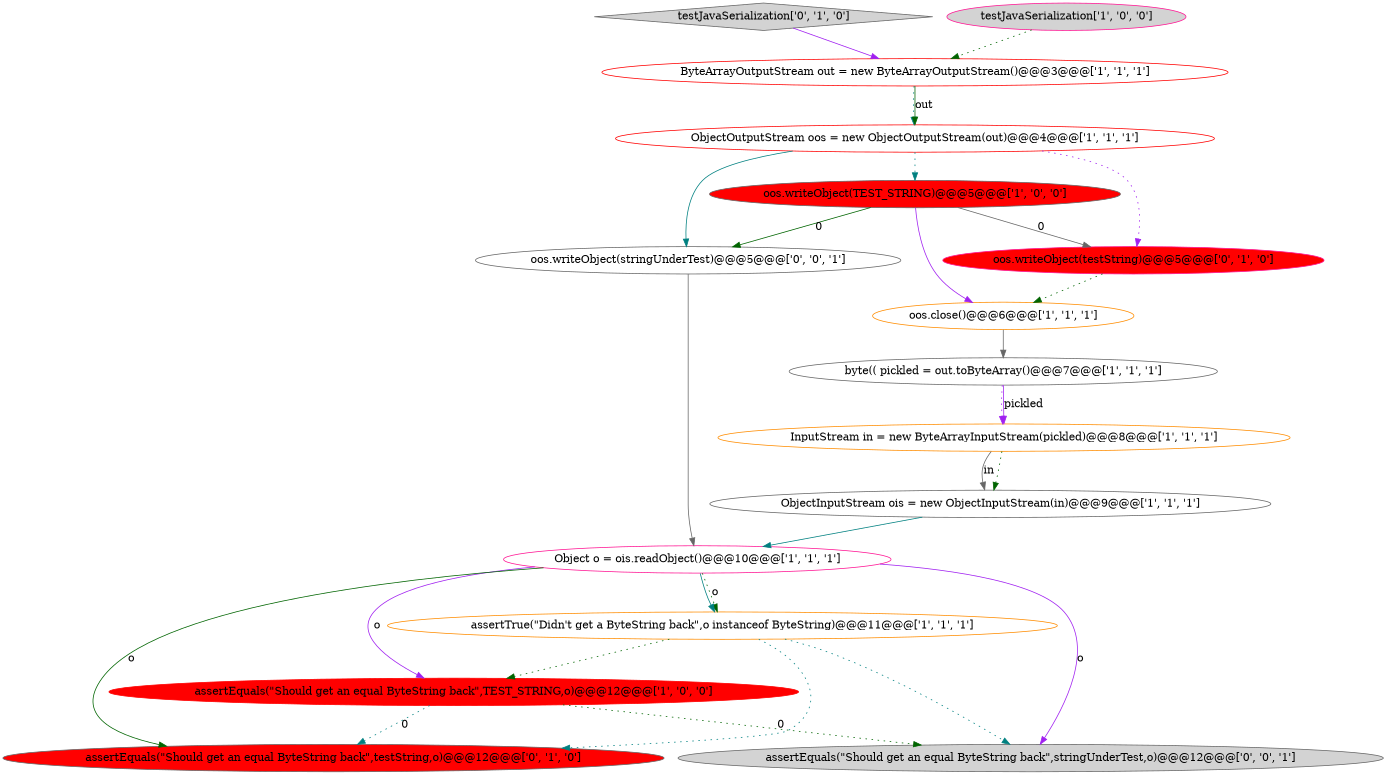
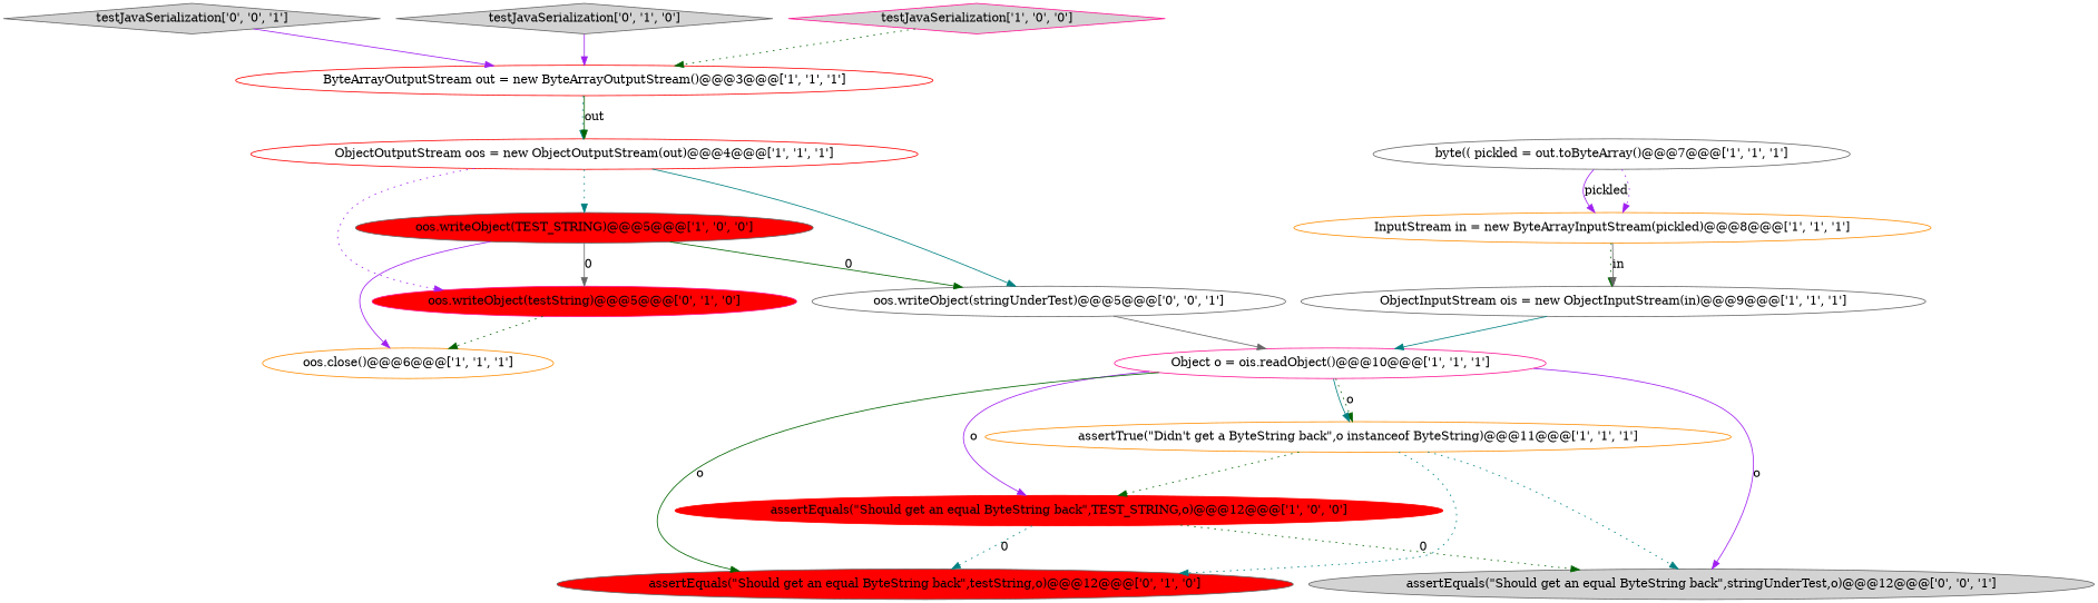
  digraph {
    node [color=gray40 fillcolor=white shape=ellipse style=filled]
    edge [color=darkgreen style=solid]
    n1 [color=darkorange label="assertTrue(\"Didn't get a ByteString back\",o instanceof ByteString)@@@11@@@['1', '1', '1']"]
    n2 [color=red fillcolor=red label="assertEquals(\"Should get an equal ByteString back\",TEST_STRING,o)@@@12@@@['1', '0', '0']"]
    n3 [fillcolor=red label="assertEquals(\"Should get an equal ByteString back\",testString,o)@@@12@@@['0', '1', '0']"]
    n4 [fillcolor=lightgray label="assertEquals(\"Should get an equal ByteString back\",stringUnderTest,o)@@@12@@@['0', '0', '1']"]
    n5 [color=red label="ObjectOutputStream oos = new ObjectOutputStream(out)@@@4@@@['1', '1', '1']"]
    n6 [label="oos.writeObject(stringUnderTest)@@@5@@@['0', '0', '1']"]
    n7 [fillcolor=red label="oos.writeObject(TEST_STRING)@@@5@@@['1', '0', '0']"]
    n8 [color=deeppink fillcolor=red label="oos.writeObject(testString)@@@5@@@['0', '1', '0']"]
    n9 [color=deeppink label="Object o = ois.readObject()@@@10@@@['1', '1', '1']"]
    n10 [color=darkorange label="oos.close()@@@6@@@['1', '1', '1']"]
+   n11 [fillcolor=lightgray label="testJavaSerialization['0', '0', '1']" shape=diamond]
    n12 [color=red label="ByteArrayOutputStream out = new ByteArrayOutputStream()@@@3@@@['1', '1', '1']"]
    n13 [label="byte(( pickled = out.toByteArray()@@@7@@@['1', '1', '1']"]
    n14 [fillcolor=lightgray label="testJavaSerialization['0', '1', '0']" shape=diamond]
    n15 [color=darkorange label="InputStream in = new ByteArrayInputStream(pickled)@@@8@@@['1', '1', '1']"]
    n16 [label="ObjectInputStream ois = new ObjectInputStream(in)@@@9@@@['1', '1', '1']"]
-   n17 [color=deeppink fillcolor=lightgray label="testJavaSerialization['1', '0', '0']"]
+   n17 [color=deeppink fillcolor=lightgray label="testJavaSerialization['1', '0', '0']" shape=diamond]
    n1 -> n2 [style=dotted]
    n1 -> n3 [color=teal style=dotted]
    n1 -> n4 [color=teal style=dotted]
    n2 -> n3 [color=teal label=0 style=dotted]
    n2 -> n4 [label=0 style=dotted]
    n5 -> n6 [color=teal]
    n5 -> n7 [color=teal style=dotted]
    n5 -> n8 [color=purple style=dotted]
    n6 -> n9 [color=gray40]
    n7 -> n6 [label=0]
    n7 -> n8 [color=gray40 label=0]
    n7 -> n10 [color=purple]
    n8 -> n10 [style=dotted]
    n9 -> n1 [label=o style=dotted]
    n9 -> n1 [color=teal]
    n9 -> n2 [color=purple label=o]
    n9 -> n3 [label=o]
    n9 -> n4 [color=purple label=o]
-   n10 -> n13 [color=gray40]
+   n11 -> n12 [color=purple]
    n12 -> n5 [color=teal style=dotted]
    n12 -> n5 [label=out]
    n13 -> n15 [color=purple label=pickled]
    n13 -> n15 [color=purple style=dotted]
    n14 -> n12 [color=purple]
    n15 -> n16 [style=dotted]
    n15 -> n16 [color=gray40 label=in]
    n16 -> n9 [color=teal]
    n17 -> n12 [style=dotted]
  }
